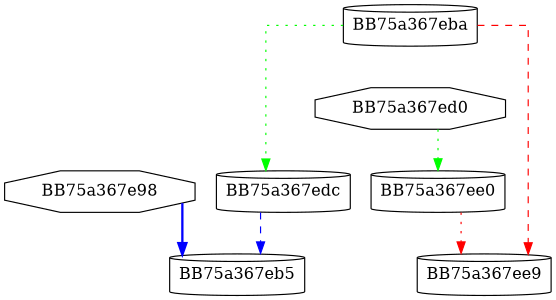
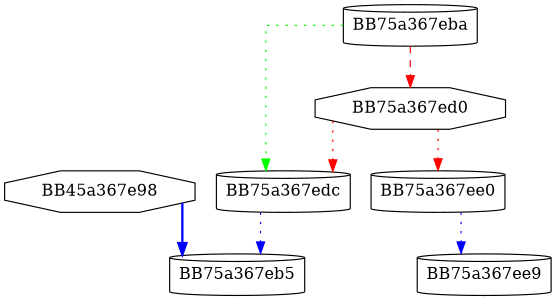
  digraph {
    splines=ortho
    node [shape=cylinder]
    edge [color=blue style=dotted]
-   BB75a367e98 [shape=octagon]
+   BB75a367e98 [shape=octagon label=BB45a367e98]
    BB75a367eb5
    BB75a367eba
    BB75a367edc
    BB75a367ed0 [shape=octagon]
    BB75a367ee0
    BB75a367ee9
    BB75a367e98 -> BB75a367eb5 [style=bold]
    BB75a367eba -> BB75a367edc [color=green]
-   BB75a367eba -> BB75a367ee9 [color=red style=dashed]
-   BB75a367edc -> BB75a367eb5 [style=dashed]
-   BB75a367ed0 -> BB75a367ee0 [color=green]
-   BB75a367ee0 -> BB75a367ee9 [color=red]
+   BB75a367eba -> BB75a367ed0 [color=red style=dashed]
+   BB75a367edc -> BB75a367eb5
+   BB75a367ed0 -> BB75a367edc [color=red]
+   BB75a367ed0 -> BB75a367ee0 [color=red]
+   BB75a367ee0 -> BB75a367ee9
  }
